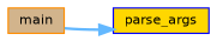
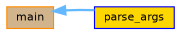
  digraph {
    rankdir=RL
    node [fontname=Helvetica fontsize=10 shape=box style=filled]
    n1 [color=blue fillcolor=gold fontcolor=black height=0.2 label=parse_args width=0.4]
    n2 [color=darkorange fillcolor=tan height=0.2 label=main width=0.4]
-   n1 -> n2 [color=steelblue1 dir=back fontname=Helvetica fontsize=10 labelfontname=Helvetica labelfontsize=10 style=bold]
+   n2 -> n1 [color=steelblue1 dir=back fontname=Helvetica fontsize=10 labelfontname=Helvetica labelfontsize=10 style=bold]
  }
